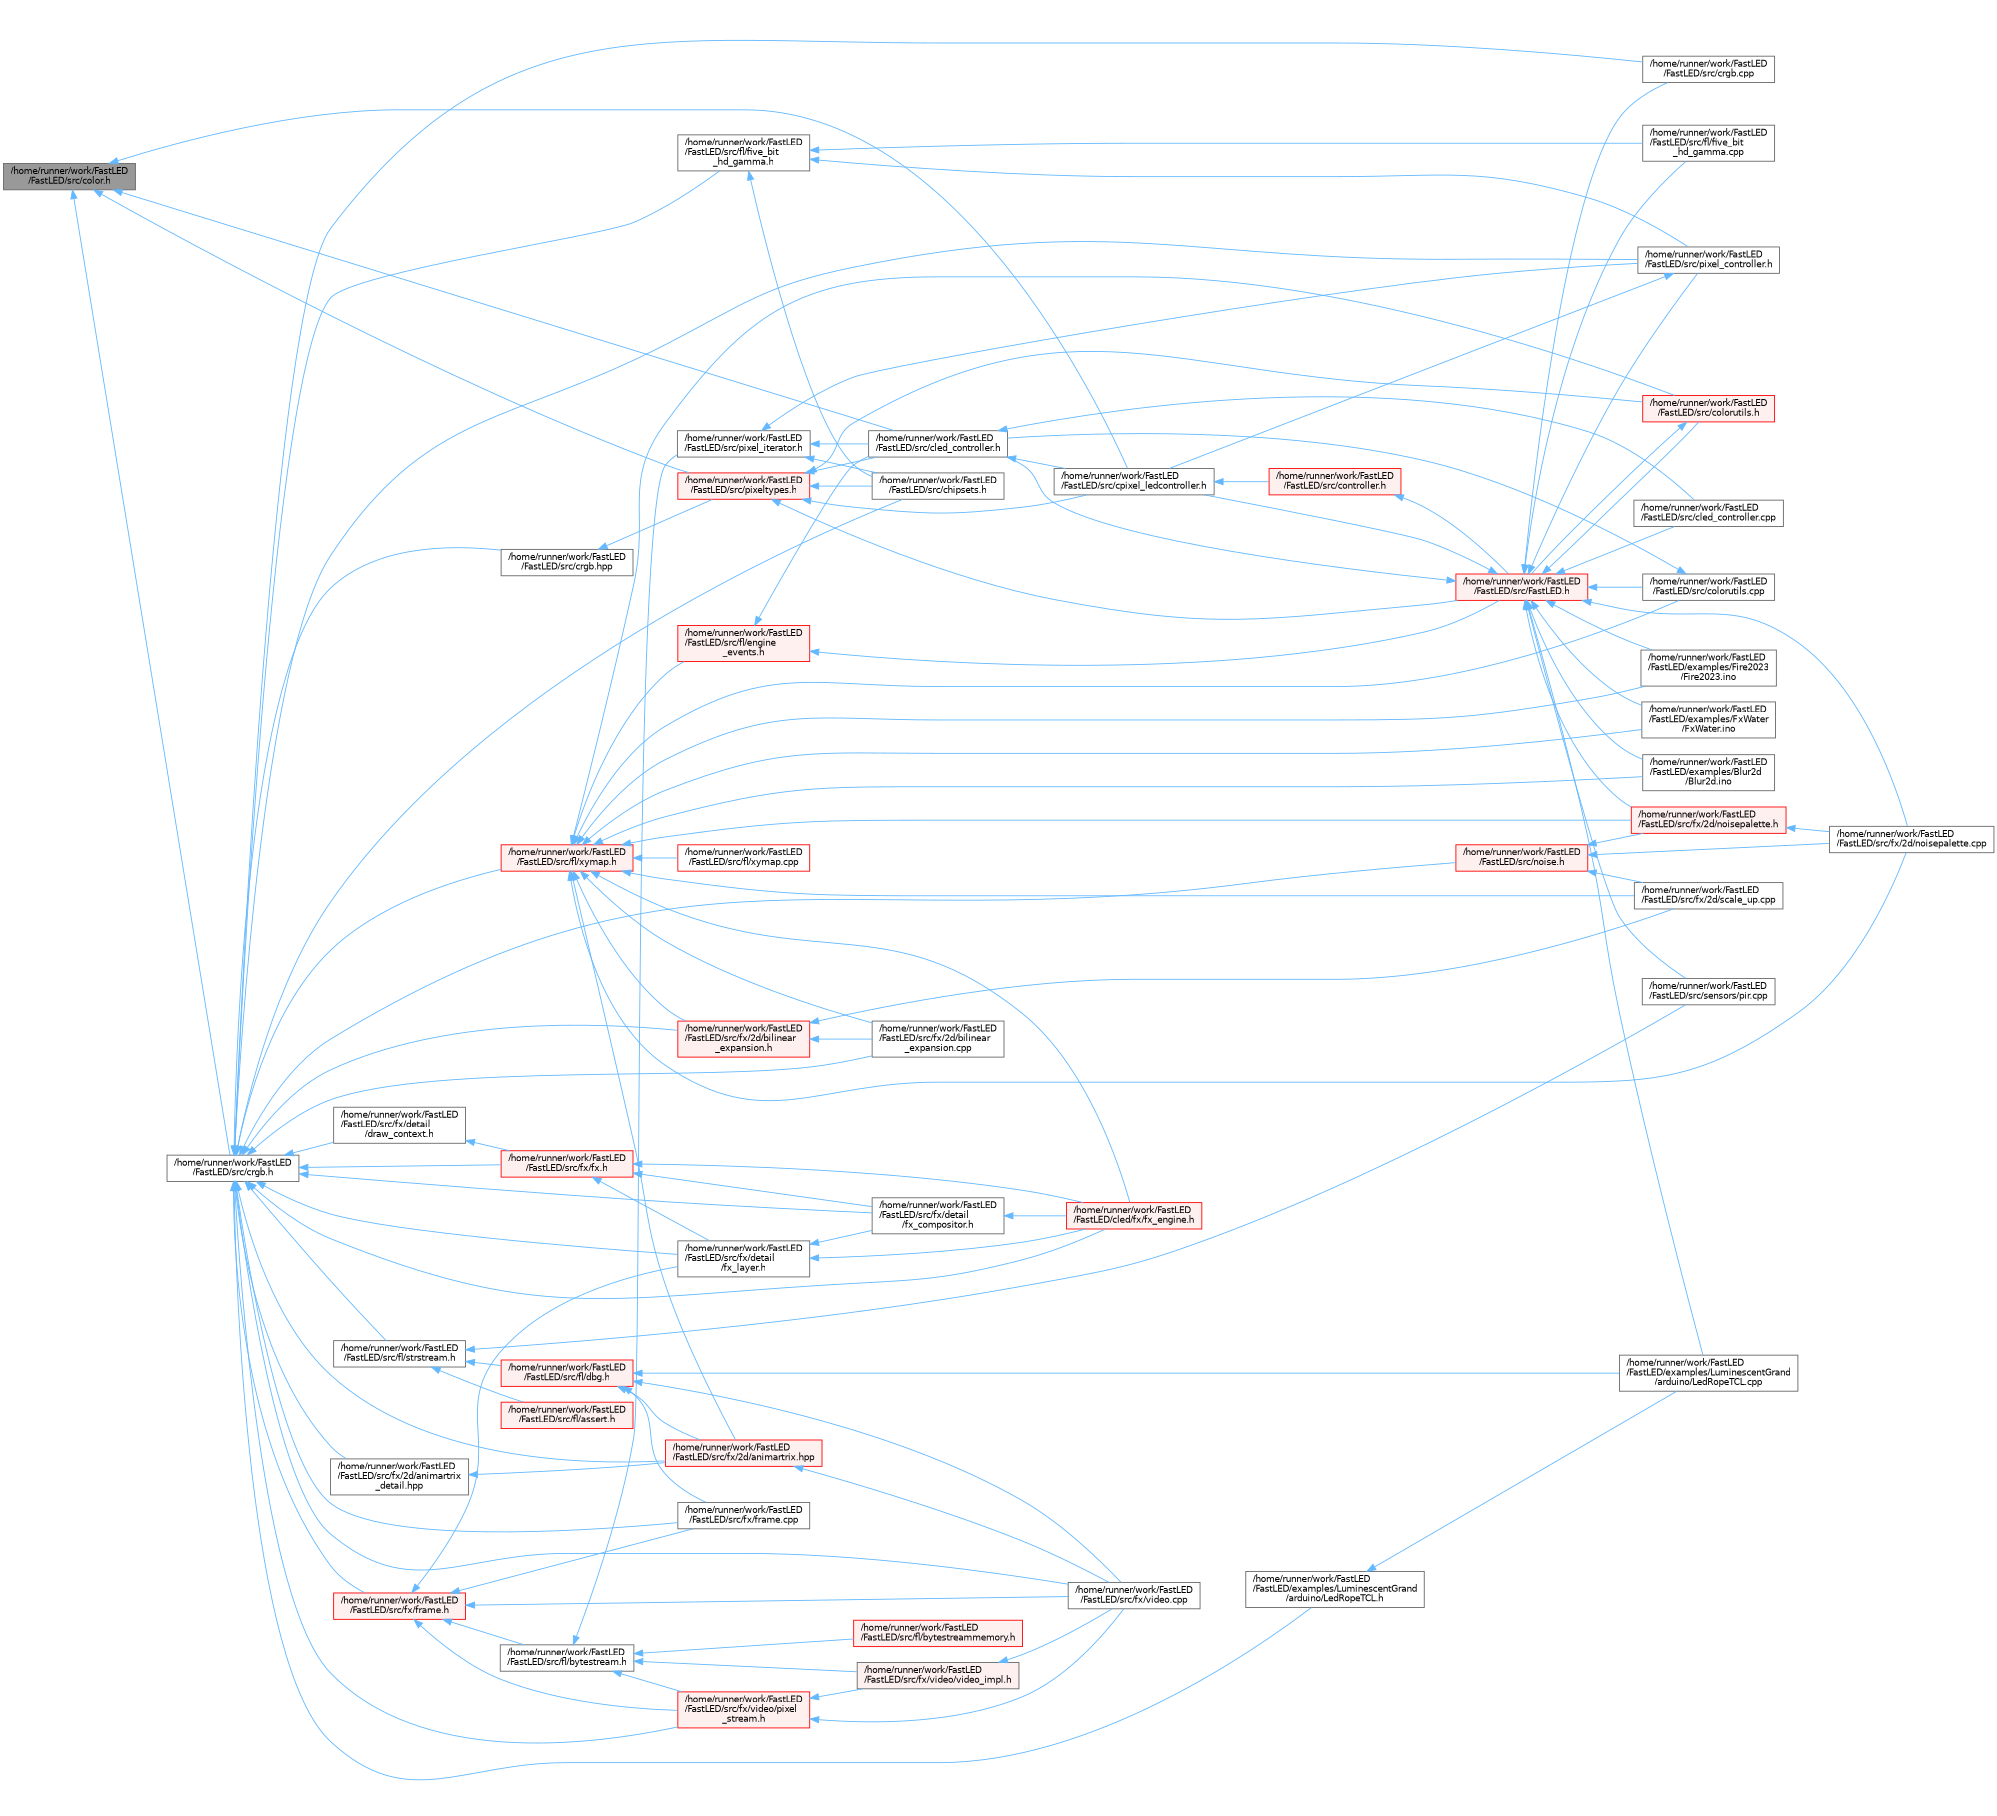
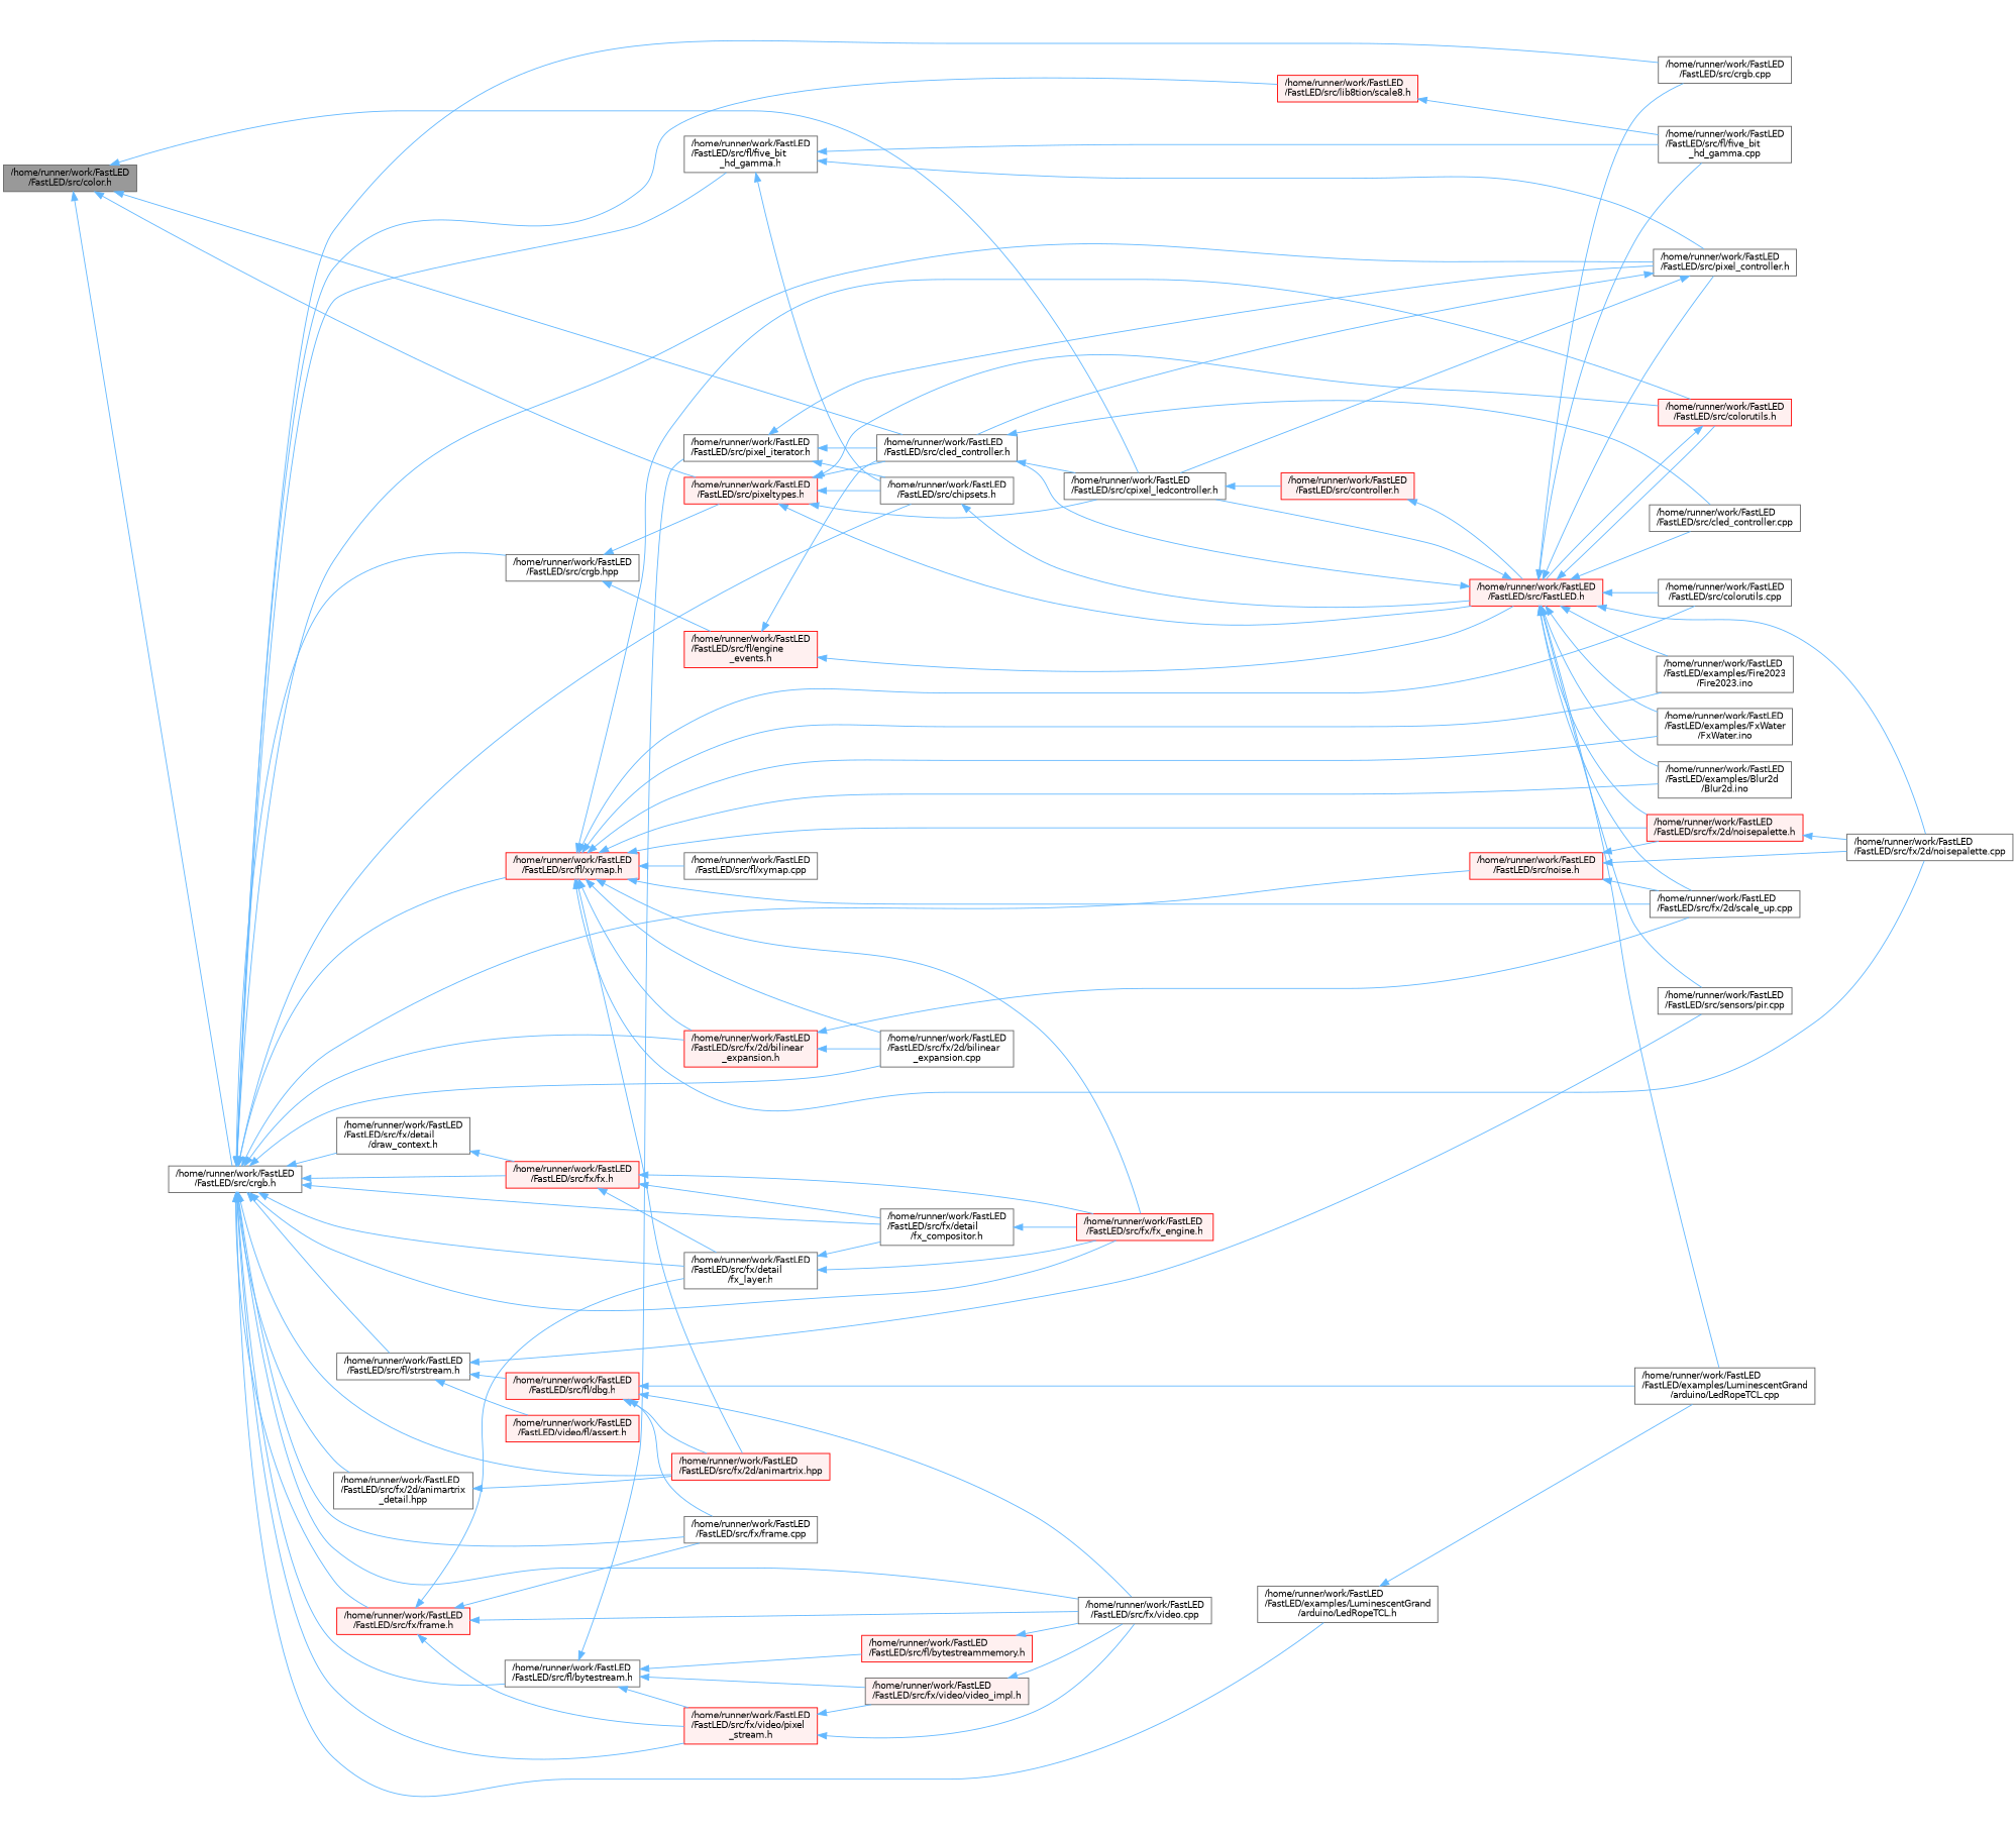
  digraph {
    rankdir=LR
    node [color=grey40 fillcolor=white fontname=Helvetica fontsize=10 shape=box style=filled]
    edge [color=steelblue1 dir=back fontname=Helvetica fontsize=10 labelfontname=Helvetica labelfontsize=10 style=solid]
    n1 [color=gray40 fillcolor=grey60 fontcolor=black height=0.2 label="/home/runner/work/FastLED\l/FastLED/src/color.h" width=0.4]
    n2 [height=0.2 label="/home/runner/work/FastLED\l/FastLED/src/cled_controller.h" width=0.4]
    n3 [height=0.2 label="/home/runner/work/FastLED\l/FastLED/src/cpixel_ledcontroller.h" width=0.4]
    n4 [height=0.2 label="/home/runner/work/FastLED\l/FastLED/src/crgb.h" width=0.4]
    n5 [color=red fillcolor="#FFF0F0" height=0.2 label="/home/runner/work/FastLED\l/FastLED/src/pixeltypes.h" width=0.4]
    n6 [height=0.2 label="/home/runner/work/FastLED\l/FastLED/src/cled_controller.cpp" width=0.4]
    n7 [color=red fillcolor="#FFF0F0" height=0.2 label="/home/runner/work/FastLED\l/FastLED/src/controller.h" width=0.4]
    n8 [height=0.2 label="/home/runner/work/FastLED\l/FastLED/src/crgb.cpp" width=0.4]
    n9 [height=0.2 label="/home/runner/work/FastLED\l/FastLED/src/pixel_controller.h" width=0.4]
    n10 [height=0.2 label="/home/runner/work/FastLED\l/FastLED/examples/LuminescentGrand\l/arduino/LedRopeTCL.h" width=0.4]
    n11 [height=0.2 label="/home/runner/work/FastLED\l/FastLED/src/chipsets.h" width=0.4]
    n12 [height=0.2 label="/home/runner/work/FastLED\l/FastLED/src/crgb.hpp" width=0.4]
    n13 [height=0.2 label="/home/runner/work/FastLED\l/FastLED/src/fl/bytestream.h" width=0.4]
    n14 [height=0.2 label="/home/runner/work/FastLED\l/FastLED/src/fx/video.cpp" width=0.4]
    n15 [color=red fillcolor="#FFF0F0" height=0.2 label="/home/runner/work/FastLED\l/FastLED/src/fx/video/pixel\l_stream.h" width=0.4]
    n16 [height=0.2 label="/home/runner/work/FastLED\l/FastLED/src/fl/five_bit\l_hd_gamma.h" width=0.4]
    n17 [height=0.2 label="/home/runner/work/FastLED\l/FastLED/src/fl/strstream.h" width=0.4]
    n18 [color=red fillcolor="#FFF0F0" height=0.2 label="/home/runner/work/FastLED\l/FastLED/src/fx/2d/animartrix.hpp" width=0.4]
    n19 [height=0.2 label="/home/runner/work/FastLED\l/FastLED/src/fx/frame.cpp" width=0.4]
    n20 [color=red fillcolor="#FFF0F0" height=0.2 label="/home/runner/work/FastLED\l/FastLED/src/fl/xymap.h" width=0.4]
    n21 [height=0.2 label="/home/runner/work/FastLED\l/FastLED/src/fx/2d/bilinear\l_expansion.cpp" width=0.4]
    n22 [color=red fillcolor="#FFF0F0" height=0.2 label="/home/runner/work/FastLED\l/FastLED/src/fx/2d/bilinear\l_expansion.h" width=0.4]
-   n23 [color=red fillcolor="#FFF0F0" height=0.2 label="/home/runner/work/FastLED\l/FastLED/cled/fx/fx_engine.h" width=0.4]
+   n23 [color=red fillcolor="#FFF0F0" height=0.2 label="/home/runner/work/FastLED\l/FastLED/src/fx/fx_engine.h" width=0.4]
    n24 [height=0.2 label="/home/runner/work/FastLED\l/FastLED/src/fx/2d/animartrix\l_detail.hpp" width=0.4]
    n25 [height=0.2 label="/home/runner/work/FastLED\l/FastLED/src/fx/detail\l/draw_context.h" width=0.4]
    n26 [color=red fillcolor="#FFF0F0" height=0.2 label="/home/runner/work/FastLED\l/FastLED/src/fx/fx.h" width=0.4]
    n27 [height=0.2 label="/home/runner/work/FastLED\l/FastLED/src/fx/detail\l/fx_compositor.h" width=0.4]
    n28 [height=0.2 label="/home/runner/work/FastLED\l/FastLED/src/fx/detail\l/fx_layer.h" width=0.4]
    n29 [color=red fillcolor="#FFF0F0" height=0.2 label="/home/runner/work/FastLED\l/FastLED/src/fx/frame.h" width=0.4]
+   n30 [color=red fillcolor="#FFF0F0" height=0.2 label="/home/runner/work/FastLED\l/FastLED/src/lib8tion/scale8.h" width=0.4]
    n31 [color=red fillcolor="#FFF0F0" height=0.2 label="/home/runner/work/FastLED\l/FastLED/src/noise.h" width=0.4]
    n32 [color=red fillcolor="#FFF0F0" height=0.2 label="/home/runner/work/FastLED\l/FastLED/src/FastLED.h" width=0.4]
    n33 [color=red fillcolor="#FFF0F0" height=0.2 label="/home/runner/work/FastLED\l/FastLED/src/colorutils.h" width=0.4]
    n34 [height=0.2 label="/home/runner/work/FastLED\l/FastLED/examples/Blur2d\l/Blur2d.ino" width=0.4]
    n35 [height=0.2 label="/home/runner/work/FastLED\l/FastLED/examples/Fire2023\l/Fire2023.ino" width=0.4]
    n36 [height=0.2 label="/home/runner/work/FastLED\l/FastLED/examples/FxWater\l/FxWater.ino" width=0.4]
    n37 [height=0.2 label="/home/runner/work/FastLED\l/FastLED/examples/LuminescentGrand\l/arduino/LedRopeTCL.cpp" width=0.4]
    n38 [height=0.2 label="/home/runner/work/FastLED\l/FastLED/src/colorutils.cpp" width=0.4]
    n39 [height=0.2 label="/home/runner/work/FastLED\l/FastLED/src/fl/five_bit\l_hd_gamma.cpp" width=0.4]
    n40 [height=0.2 label="/home/runner/work/FastLED\l/FastLED/src/fx/2d/noisepalette.cpp" width=0.4]
    n41 [color=red fillcolor="#FFF0F0" height=0.2 label="/home/runner/work/FastLED\l/FastLED/src/fx/2d/noisepalette.h" width=0.4]
    n42 [height=0.2 label="/home/runner/work/FastLED\l/FastLED/src/fx/2d/scale_up.cpp" width=0.4]
    n43 [height=0.2 label="/home/runner/work/FastLED\l/FastLED/src/sensors/pir.cpp" width=0.4]
    n44 [height=0.2 label="/home/runner/work/FastLED\l/FastLED/src/pixel_iterator.h" width=0.4]
    n45 [color=red fillcolor="#FFF0F0" height=0.2 label="/home/runner/work/FastLED\l/FastLED/src/fl/bytestreammemory.h" width=0.4]
    n46 [fillcolor="#FFF0F0" height=0.2 label="/home/runner/work/FastLED\l/FastLED/src/fx/video/video_impl.h" width=0.4]
-   n47 [color=red fillcolor="#FFF0F0" height=0.2 label="/home/runner/work/FastLED\l/FastLED/src/fl/assert.h" width=0.4]
+   n47 [color=red fillcolor="#FFF0F0" height=0.2 label="/home/runner/work/FastLED\l/FastLED/video/fl/assert.h" width=0.4]
    n48 [color=red fillcolor="#FFF0F0" height=0.2 label="/home/runner/work/FastLED\l/FastLED/src/fl/dbg.h" width=0.4]
    n49 [color=red fillcolor="#FFF0F0" height=0.2 label="/home/runner/work/FastLED\l/FastLED/src/fl/engine\l_events.h" width=0.4]
-   n50 [color=red height=0.2 label="/home/runner/work/FastLED\l/FastLED/src/fl/xymap.cpp" width=0.4]
+   n50 [height=0.2 label="/home/runner/work/FastLED\l/FastLED/src/fl/xymap.cpp" width=0.4]
    n1 -> n2
    n1 -> n3
    n1 -> n4
    n1 -> n5
    n2 -> n3
    n2 -> n6
    n3 -> n7
    n4 -> n8
    n4 -> n9
    n4 -> n10
    n4 -> n11
    n4 -> n12
-   n29 -> n13
+   n4 -> n13
    n4 -> n14
    n4 -> n15
    n4 -> n16
    n4 -> n17
    n4 -> n18
    n4 -> n19
    n4 -> n20
    n4 -> n21
    n4 -> n22
    n4 -> n23
    n4 -> n24
    n4 -> n25
    n4 -> n26
    n4 -> n27
    n4 -> n28
    n4 -> n29
+   n4 -> n30
    n4 -> n31
    n5 -> n2
    n5 -> n3
    n5 -> n11
    n5 -> n32
    n5 -> n33
    n7 -> n32
-   n38 -> n2
+   n9 -> n2
    n9 -> n3
    n10 -> n37
+   n11 -> n32
    n12 -> n5
    n13 -> n15
    n13 -> n44
    n13 -> n45
    n13 -> n46
    n15 -> n14
    n15 -> n46
    n16 -> n9
    n16 -> n11
    n16 -> n39
    n17 -> n43
    n17 -> n47
    n17 -> n48
    n20 -> n18
    n20 -> n21
    n20 -> n22
    n20 -> n23
    n20 -> n33
    n20 -> n34
    n20 -> n35
    n20 -> n36
    n20 -> n38
    n20 -> n40
    n20 -> n41
    n20 -> n42
-   n20 -> n49
+   n12 -> n49
    n20 -> n50
    n22 -> n21
    n22 -> n42
    n24 -> n18
    n25 -> n26
    n26 -> n23
    n26 -> n27
    n26 -> n28
    n27 -> n23
    n28 -> n23
    n28 -> n27
    n29 -> n14
    n29 -> n15
    n29 -> n19
    n29 -> n28
+   n30 -> n39
    n31 -> n40
    n31 -> n41
    n31 -> n42
    n32 -> n2
    n32 -> n3
    n32 -> n6
    n32 -> n8
    n32 -> n9
    n32 -> n33
    n32 -> n34
    n32 -> n35
    n32 -> n36
    n32 -> n37
    n32 -> n38
    n32 -> n39
    n32 -> n40
    n32 -> n41
+   n32 -> n42
    n32 -> n43
    n33 -> n32
    n41 -> n40
    n44 -> n2
    n44 -> n9
    n44 -> n11
-   n18 -> n14
+   n45 -> n14
    n46 -> n14
    n48 -> n14
    n48 -> n18
    n48 -> n19
    n48 -> n37
    n49 -> n2
    n49 -> n32
  }
